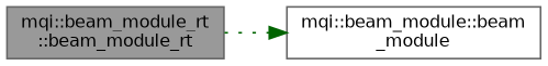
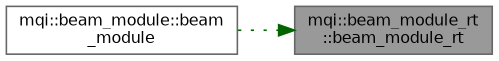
  digraph {
    rankdir=LR
    node [fontname=Helvetica fontsize=10 shape=box style=filled]
    n1 [color=gray40 fillcolor=grey60 fontcolor=black height=0.2 label="mqi::beam_module_rt\l::beam_module_rt" width=0.4]
    n2 [color=grey40 fillcolor=white height=0.2 label="mqi::beam_module::beam\l_module" width=0.4]
-   n1 -> n2 [color=darkgreen fontname=Helvetica fontsize=10 labelfontname=Helvetica labelfontsize=10 style=dotted arrowhead=normal]
+   n2 -> n1 [color=darkgreen fontname=Helvetica fontsize=10 labelfontname=Helvetica labelfontsize=10 style=dotted arrowhead=normal]
  }
